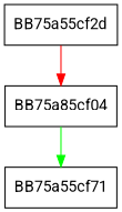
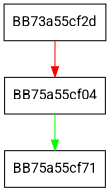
  digraph {
    fontname=Roboto
    splines=ortho
    node [fontname=Roboto shape=box]
    edge [fontname=Roboto]
-   BB75a55cf04 [label=BB75a85cf04]
+   BB75a55cf04
    BB75a55cf71
-   BB75a55cf2d
+   BB75a55cf2d [label=BB73a55cf2d]
    BB75a55cf04 -> BB75a55cf71 [color=green]
    BB75a55cf2d -> BB75a55cf04 [color=red]
  }
